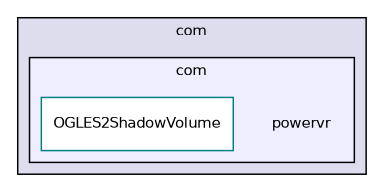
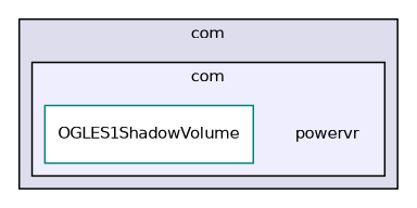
  digraph {
    compound=true
    node [fontname=Helvetica fontsize=10]
    n1 [label=powervr shape=plaintext color=deeppink]
-   n2 [color=teal fillcolor=white label=OGLES2ShadowVolume shape=box style=filled]
+   n2 [color=teal fillcolor=white label=OGLES1ShadowVolume shape=box style=filled]
    subgraph cluster_1 {
      bgcolor="#ddddee"
      fontname=Helvetica
      fontsize=10
      label=com
      pencolor=black
      subgraph cluster_2 {
        bgcolor="#eeeeff"
        fontname=Helvetica
        fontsize=10
        pencolor=black
        n1
        n2
      }
    }
  }
